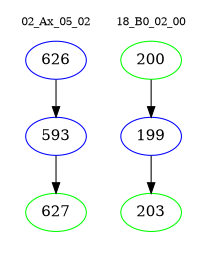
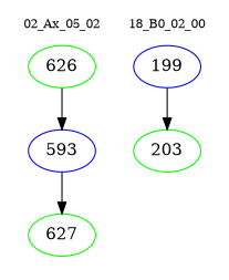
  digraph {
    node [color=green]
    edge [color=black]
-   n1 [color=blue label=626]
+   n1 [label=626]
    n2 [color=blue label=593]
    n3 [label=627]
-   n4 [label=200]
    n5 [color=blue label=199]
    n6 [label=203]
    subgraph cluster_1 {
      color=white
      fontsize=10
      label="02_Ax_05_02"
      n1
      n2
      n3
    }
    subgraph cluster_2 {
      color=white
      fontsize=10
      label="18_B0_02_00"
-     n4
      n5
      n6
    }
    n1 -> n2
    n2 -> n3
-   n4 -> n5
    n5 -> n6
  }
